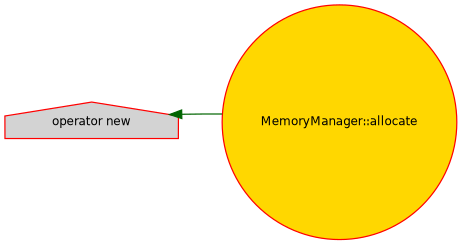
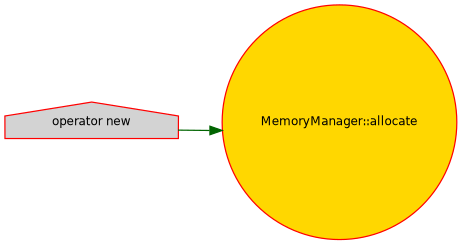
  digraph {
    rankdir=LR
    node [color=red fontname=Helvetica fontsize=10 style=filled]
    n1 [fillcolor=lightgrey fontcolor=black height=0.2 label="operator new" shape=house width=0.4]
    n2 [fillcolor=gold height=0.2 label="MemoryManager::allocate" shape=circle width=0.4]
-   n2 -> n1 [color=darkgreen fontname=Helvetica fontsize=10 labelfontname=Helvetica labelfontsize=10 style=solid]
+   n1 -> n2 [color=darkgreen fontname=Helvetica fontsize=10 labelfontname=Helvetica labelfontsize=10 style=solid]
  }
